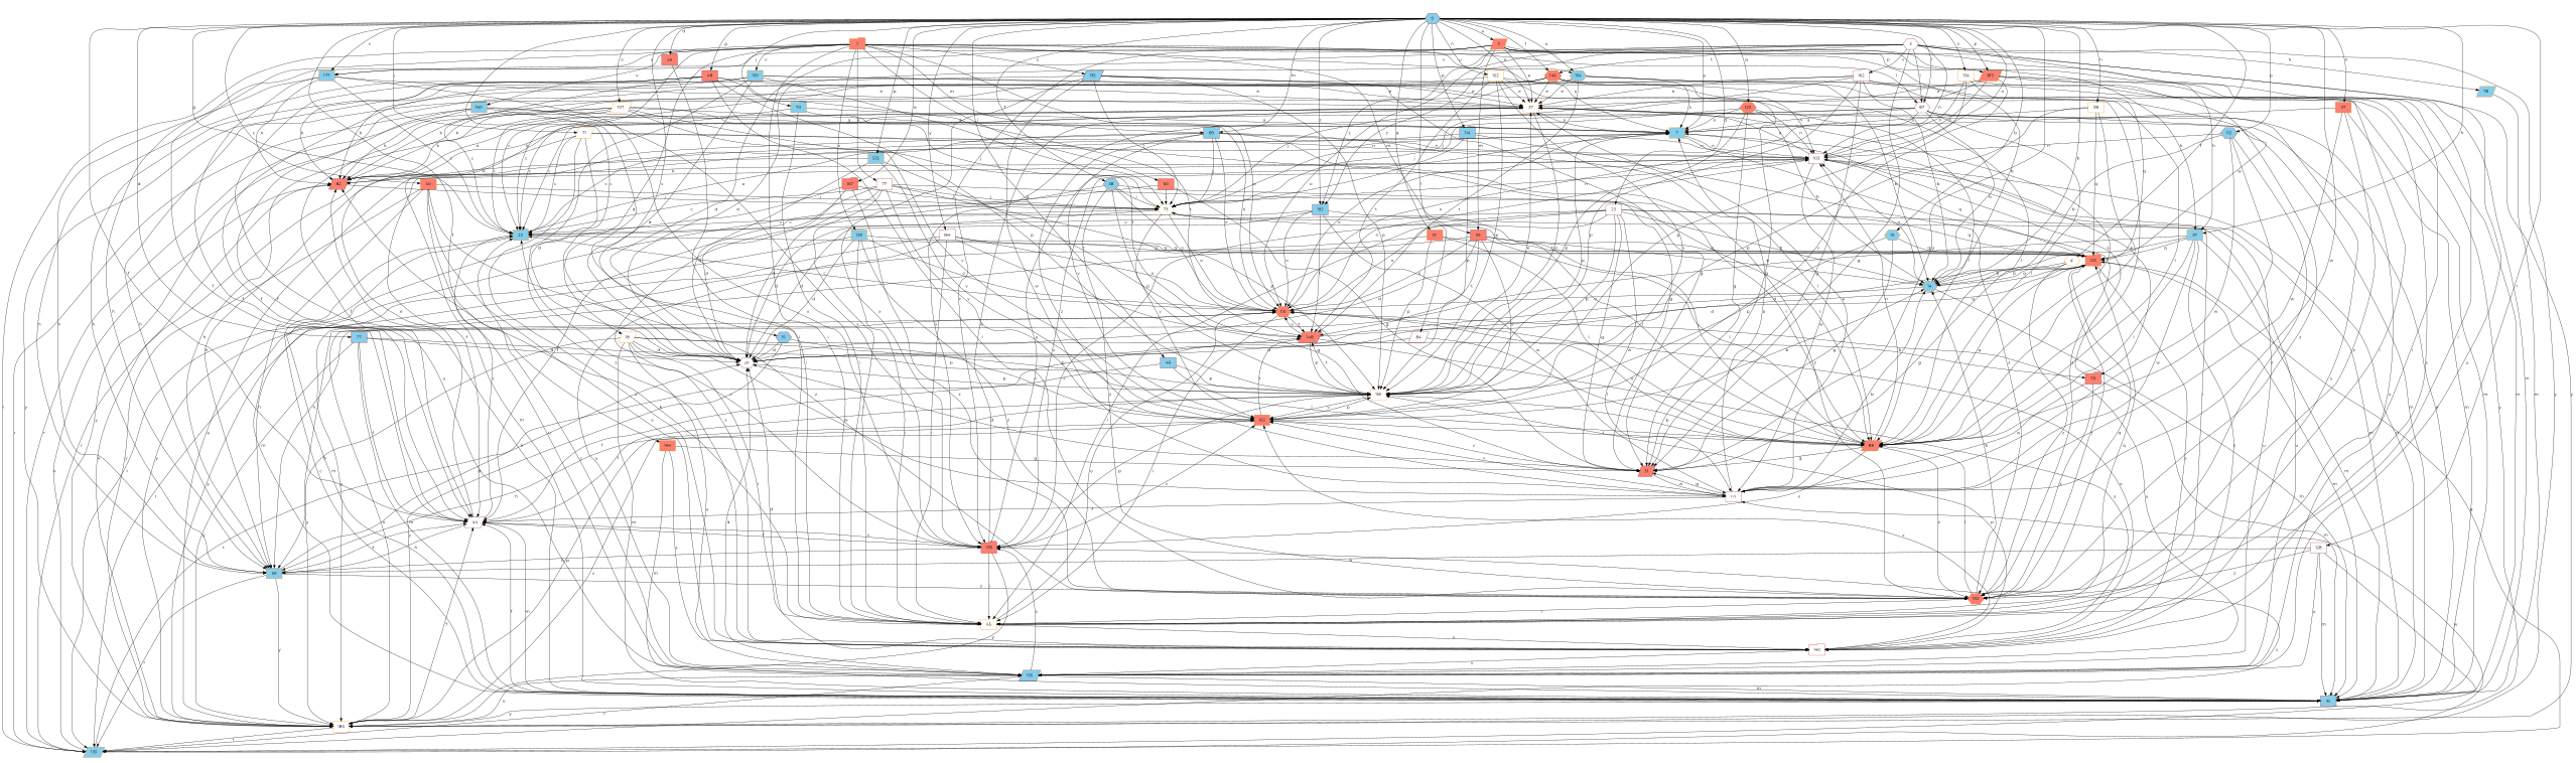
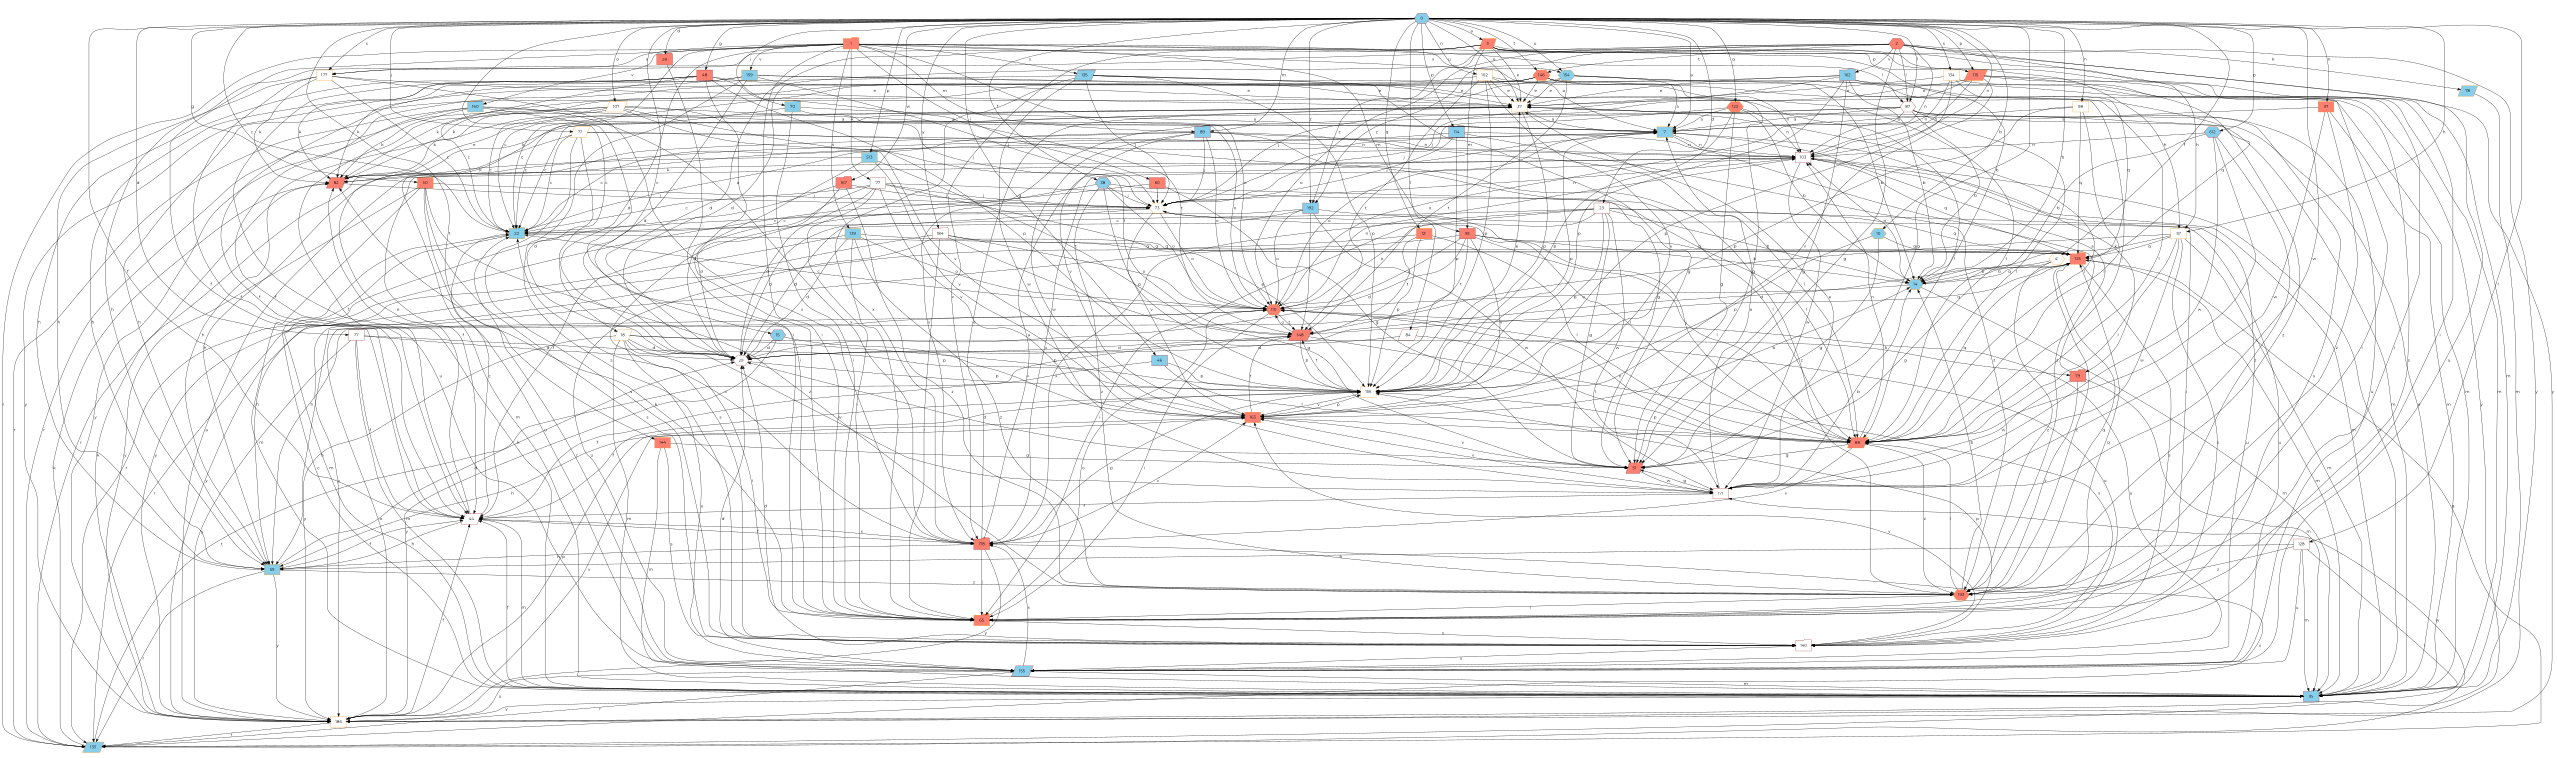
  strict digraph {
    fontname=Montserrat
    node [color=darkorange fillcolor=white fontname=Montserrat shape=box style=filled]
    edge [fontname=Montserrat]
    0 [color=brown fillcolor=skyblue shape=hexagon]
    3 [fillcolor=salmon shape=parallelogram]
    7 [fillcolor=skyblue]
    10 [fillcolor=skyblue shape=hexagon]
    14 [fillcolor=skyblue shape=hexagon]
    15 [color=brown fillcolor=skyblue shape=hexagon]
    18 [shape=parallelogram]
    22 [fillcolor=skyblue shape=folder]
    23 [color=brown]
-   27 [color=brown fillcolor=skyblue]
+   27 [color=brown]
    28 [color=brown fillcolor=salmon shape=folder]
    37
    38 [color=brown fillcolor=skyblue shape=hexagon]
    41 [shape=hexagon]
    44 [color=brown shape=parallelogram]
    46 [color=brown fillcolor=skyblue]
    48 [color=brown fillcolor=salmon]
    50 [fillcolor=salmon]
    51 [color=brown fillcolor=salmon shape=parallelogram]
-   57 [fillcolor=skyblue shape=folder]
+   57 [shape=folder]
    70 [fillcolor=skyblue shape=folder]
    72 [shape=parallelogram]
    84 [color=brown shape=parallelogram]
    87 [color=brown shape=hexagon]
    89 [color=brown fillcolor=skyblue shape=folder]
    97 [fillcolor=salmon]
    98
    102
    103 [color=brown]
    107 [shape=parallelogram]
-   112 [color=brown fillcolor=skyblue shape=hexagon]
+   112 [color=brown fillcolor=skyblue shape=hexagon label=612]
    n32 [fillcolor=skyblue label=513 shape=folder]
    114 [color=brown fillcolor=skyblue shape=folder]
-   115 [fillcolor=salmon shape=parallelogram label=815]
+   115 [fillcolor=salmon shape=parallelogram]
    121 [fillcolor=salmon]
    123 [fillcolor=salmon shape=hexagon]
    128 [color=brown]
    134
    144 [fillcolor=salmon]
    146 [fillcolor=salmon shape=hexagon]
    154 [fillcolor=skyblue shape=hexagon]
    167 [color=brown fillcolor=salmon shape=folder]
    171 [color=brown]
-   177 [fillcolor=skyblue]
+   177
    184 [color=brown shape=folder]
    192 [color=brown fillcolor=skyblue shape=folder]
    29 [color=brown shape=hexagon]
-   65 [shape=folder]
+   65 [fillcolor=salmon shape=folder]
    93 [color=brown fillcolor=salmon]
    186
    59 [fillcolor=skyblue]
    95 [color=brown fillcolor=skyblue shape=folder]
    178 [color=brown fillcolor=salmon shape=folder]
    110 [fillcolor=salmon shape=hexagon]
    79 [color=brown fillcolor=salmon shape=folder]
    118 [shape=folder]
    193 [fillcolor=salmon shape=hexagon]
    125 [fillcolor=salmon shape=folder]
    163 [fillcolor=salmon]
    155 [color=brown fillcolor=skyblue shape=parallelogram]
    88 [fillcolor=salmon shape=parallelogram]
    73 [shape=hexagon]
    140 [color=brown shape=folder]
    n64 [color=brown fillcolor=salmon label=82 shape=parallelogram]
    148 [color=brown fillcolor=salmon shape=parallelogram]
    133 [fillcolor=skyblue shape=parallelogram]
    1 [fillcolor=salmon shape=folder]
    60 [color=brown fillcolor=salmon]
    77 [color=brown]
    135 [color=brown fillcolor=skyblue shape=parallelogram]
    139 [fillcolor=skyblue]
    159 [fillcolor=skyblue]
    160 [fillcolor=skyblue shape=folder]
-   2 [color=brown shape=hexagon]
+   2 [color=brown fillcolor=salmon shape=hexagon]
    78 [fillcolor=skyblue shape=parallelogram]
-   162 [color=brown shape=folder]
+   162 [color=brown fillcolor=skyblue shape=folder]
    0 -> 3 [label=a]
    0 -> 7 [label=a]
    0 -> 10 [label=b]
    0 -> 14 [label=b]
    0 -> 15 [label=c]
    0 -> 18 [label=c]
    0 -> 22 [label=c]
    0 -> 23 [label=d]
    0 -> 27 [label=d]
    0 -> 28 [label=d]
    0 -> 37 [label=e]
    0 -> 38 [label=f]
    0 -> 41 [label=f]
    0 -> 44 [label=f]
    0 -> 46 [label=g]
    0 -> 48 [label=g]
    0 -> 50 [label=g]
    0 -> 51 [label=g]
    0 -> 57 [label=h]
    0 -> 70 [label=j]
    0 -> 72 [label=j]
    0 -> 84 [label=l]
    0 -> 87 [label=l]
    0 -> 89 [label=m]
    0 -> 97 [label=n]
    0 -> 98 [label=n]
    0 -> 102 [label=n]
    0 -> 103 [label=n]
    0 -> 107 [label=o]
    0 -> 112 [label=p]
    0 -> n32 [label=p]
    0 -> 114 [label=p]
    0 -> 115 [label=p]
    0 -> 121 [label=q]
    0 -> 123 [label=q]
    0 -> 128 [label=r]
    0 -> 134 [label=s]
    0 -> 144 [label=t]
    0 -> 146 [label=t]
    0 -> 154 [label=u]
    0 -> 167 [label=w]
    0 -> 171 [label=w]
    0 -> 177 [label=x]
    0 -> 184 [label=y]
    0 -> 192 [label=z]
    3 -> 37 [label=e]
    3 -> 57 [label=h]
    3 -> 115 [label=p]
    3 -> 192 [label=z]
    3 -> 29 [label=d]
    3 -> 65 [label=i]
    3 -> 93 [label=m]
    3 -> 186 [label=y]
    3 -> 59 [label=h]
    3 -> 95 [label=m]
    3 -> 178 [label=x]
    7 -> 103 [label=n]
    7 -> 110 [label=o]
    7 -> 79 [label=k]
    7 -> 118 [label=p]
    7 -> 193 [label=z]
    10 -> 51 [label=g]
    10 -> 118 [label=p]
    10 -> 125 [label=q]
    14 -> 103 [label=n]
    14 -> 95 [label=m]
    14 -> 110 [label=o]
    14 -> 125 [label=q]
    15 -> 29 [label=d]
    15 -> 186 [label=y]
    15 -> 163 [label=v]
    18 -> 171 [label=w]
    18 -> 29 [label=d]
    18 -> 65 [label=i]
    18 -> 59 [label=h]
    18 -> 95 [label=m]
    18 -> 79 [label=k]
    18 -> 118 [label=p]
    18 -> 155 [label=u]
    22 -> 7 [label=a]
    22 -> 95 [label=m]
    22 -> 125 [label=q]
    23 -> 14 [label=b]
    23 -> 22 [label=c]
    23 -> 51 [label=g]
    23 -> 171 [label=w]
    23 -> 65 [label=i]
    23 -> 178 [label=x]
    23 -> 110 [label=o]
    23 -> 118 [label=p]
    23 -> 125 [label=q]
    23 -> 155 [label=u]
    27 -> 44 [label=f]
    27 -> 29 [label=d]
    27 -> 186 [label=y]
    27 -> 95 [label=m]
    27 -> 118 [label=p]
    28 -> 65 [label=i]
    37 -> 7 [label=a]
    37 -> 22 [label=c]
    37 -> 59 [label=h]
    37 -> 95 [label=m]
    37 -> 118 [label=p]
    37 -> 88 [label=l]
    38 -> 110 [label=o]
    38 -> 118 [label=p]
    38 -> 193 [label=z]
    38 -> 88 [label=l]
    38 -> 73 [label=j]
    38 -> 140 [label=s]
    41 -> 14 [label=b]
    41 -> 51 [label=g]
    41 -> 193 [label=z]
    44 -> 22 [label=c]
    44 -> 37 [label=e]
    44 -> 59 [label=h]
    44 -> 95 [label=m]
    44 -> 178 [label=x]
    46 -> 44 [label=f]
    46 -> 118 [label=p]
    46 -> 88 [label=l]
    48 -> 22 [label=c]
    48 -> 37 [label=e]
-   48 -> 193 [label=i]
+   48 -> 65 [label=i]
    48 -> 59 [label=h]
    48 -> 118 [label=p]
    48 -> 155 [label=u]
    48 -> n64 [label=k]
    48 -> 148 [label=t]
    50 -> 186 [label=y]
    50 -> 95 [label=m]
    50 -> 193 [label=z]
    50 -> 155 [label=u]
    50 -> 73 [label=j]
    50 -> 140 [label=s]
    51 -> 171 [label=w]
    51 -> 29 [label=d]
    51 -> 163 [label=v]
    57 -> 171 [label=w]
    57 -> 29 [label=d]
    57 -> 59 [label=h]
    57 -> 95 [label=m]
    57 -> 125 [label=q]
    57 -> 88 [label=l]
    57 -> 140 [label=s]
    70 -> 7 [label=a]
    70 -> 22 [label=c]
    70 -> 65 [label=i]
    70 -> 73 [label=j]
    72 -> 22 [label=c]
    72 -> 51 [label=g]
    72 -> 103 [label=n]
    72 -> 29 [label=d]
    72 -> 140 [label=s]
    72 -> 133 [label=r]
    84 -> 29 [label=d]
    84 -> 88 [label=l]
    87 -> 7 [label=a]
    87 -> 14 [label=b]
    87 -> 178 [label=x]
    87 -> 110 [label=o]
    87 -> 155 [label=u]
    87 -> 88 [label=l]
    87 -> 140 [label=s]
    87 -> n64 [label=k]
    89 -> 22 [label=c]
    89 -> 103 [label=n]
-   89 -> 171 [label=z]
+   89 -> 171 [label=w]
    89 -> 95 [label=m]
    89 -> 110 [label=o]
    89 -> 193 [label=z]
    89 -> 163 [label=v]
    89 -> 88 [label=l]
    89 -> 73 [label=j]
    97 -> 7 [label=a]
    97 -> 171 [label=w]
    97 -> 95 [label=m]
    97 -> 193 [label=z]
    98 -> 7 [label=a]
    98 -> 118 [label=p]
    98 -> 125 [label=q]
    98 -> 88 [label=l]
    102 -> 37 [label=e]
    102 -> 44 [label=f]
    102 -> 51 [label=g]
    102 -> 118 [label=p]
    102 -> 163 [label=v]
    102 -> 88 [label=l]
    102 -> 148 [label=t]
    103 -> 44 [label=f]
    103 -> 171 [label=w]
    103 -> 65 [label=i]
    103 -> 95 [label=m]
    103 -> 178 [label=x]
    103 -> 125 [label=q]
    103 -> n64 [label=k]
    107 -> 7 [label=a]
    107 -> 22 [label=c]
    107 -> 44 [label=f]
    107 -> 110 [label=o]
    107 -> 163 [label=v]
    107 -> n64 [label=k]
    107 -> 148 [label=t]
    107 -> 133 [label=r]
    112 -> 14 [label=b]
    112 -> 103 [label=n]
    112 -> 171 [label=w]
    112 -> 193 [label=z]
    112 -> 88 [label=l]
    n32 -> 29 [label=d]
    n32 -> 163 [label=v]
    n32 -> n64 [label=k]
    n32 -> 148 [label=t]
    114 -> 103 [label=n]
    114 -> 59 [label=h]
    114 -> 118 [label=p]
    114 -> 193 [label=z]
    114 -> 73 [label=j]
    115 -> 37 [label=e]
    115 -> 103 [label=n]
    115 -> 65 [label=i]
    115 -> 95 [label=m]
    115 -> 125 [label=q]
    115 -> 163 [label=v]
    115 -> 73 [label=j]
    121 -> 186 [label=y]
    121 -> 118 [label=p]
    121 -> 88 [label=l]
-   121 -> 125 [label=t]
+   121 -> 148 [label=t]
    123 -> 7 [label=a]
    123 -> 14 [label=b]
    123 -> 51 [label=g]
    123 -> 103 [label=n]
    123 -> 118 [label=p]
    123 -> 73 [label=j]
    128 -> 59 [label=h]
    128 -> 95 [label=m]
    128 -> 193 [label=z]
    128 -> 155 [label=u]
    128 -> 133 [label=r]
-   103 -> 37 [label=e]
+   134 -> 37 [label=e]
    134 -> 103 [label=n]
    134 -> 186 [label=y]
    134 -> 118 [label=p]
    134 -> 125 [label=q]
    144 -> 51 [label=g]
    144 -> 95 [label=m]
    144 -> 140 [label=s]
    146 -> 14 [label=b]
    146 -> 22 [label=c]
    146 -> 37 [label=e]
    146 -> 44 [label=f]
    146 -> 103 [label=n]
    146 -> 88 [label=l]
    146 -> n64 [label=k]
    154 -> 7 [label=a]
    154 -> 37 [label=e]
    154 -> 95 [label=m]
    154 -> 193 [label=z]
    154 -> n64 [label=k]
    154 -> 148 [label=t]
    167 -> 29 [label=d]
    167 -> 193 [label=z]
    167 -> 73 [label=j]
    167 -> 133 [label=r]
    171 -> 7 [label=a]
    171 -> 14 [label=b]
    171 -> 37 [label=e]
    171 -> 44 [label=f]
    171 -> 51 [label=g]
    171 -> 163 [label=v]
    177 -> 22 [label=c]
    177 -> 37 [label=e]
    177 -> 44 [label=f]
    177 -> 59 [label=h]
    177 -> 178 [label=x]
    177 -> n64 [label=k]
    184 -> 51 [label=g]
    184 -> 65 [label=i]
    184 -> 110 [label=o]
    184 -> 125 [label=q]
    184 -> 155 [label=u]
    184 -> 133 [label=r]
    192 -> 22 [label=c]
    192 -> 171 [label=w]
    192 -> 29 [label=d]
    192 -> 110 [label=o]
    192 -> 155 [label=u]
    192 -> 148 [label=t]
    29 -> 118 [label=p]
    65 -> 110 [label=o]
    65 -> 125 [label=q]
    65 -> 140 [label=s]
    65 -> n64 [label=k]
    93 -> 14 [label=b]
    93 -> 29 [label=d]
    93 -> 186 [label=y]
    93 -> 110 [label=o]
    93 -> 125 [label=q]
    93 -> 163 [label=v]
    93 -> 88 [label=l]
    93 -> 148 [label=t]
    186 -> 7 [label=a]
    186 -> 44 [label=f]
    186 -> 110 [label=o]
    186 -> 118 [label=p]
    186 -> 163 [label=v]
    186 -> 155 [label=u]
    186 -> n64 [label=k]
    186 -> 133 [label=r]
    59 -> 44 [label=f]
    59 -> 29 [label=d]
    59 -> 186 [label=y]
    59 -> 193 [label=z]
    59 -> 133 [label=r]
    95 -> 22 [label=c]
    95 -> 37 [label=e]
    95 -> 44 [label=f]
    95 -> 103 [label=n]
    95 -> 186 [label=y]
    95 -> n64 [label=k]
    178 -> 7 [label=a]
    178 -> 22 [label=c]
    178 -> 37 [label=e]
    178 -> 44 [label=f]
    178 -> 65 [label=i]
    178 -> 186 [label=y]
    178 -> 59 [label=h]
    178 -> 118 [label=p]
    178 -> 163 [label=v]
    110 -> 22 [label=c]
    110 -> 103 [label=n]
    110 -> 65 [label=i]
    110 -> 186 [label=y]
    110 -> 155 [label=u]
    110 -> 148 [label=t]
    79 -> 7 [label=a]
    79 -> 171 [label=w]
    79 -> 95 [label=m]
    79 -> 193 [label=z]
    118 -> 37 [label=e]
    118 -> 44 [label=f]
    118 -> 163 [label=v]
    118 -> 148 [label=t]
    193 -> 14 [label=b]
    193 -> 65 [label=i]
    193 -> 125 [label=q]
    193 -> 88 [label=l]
    125 -> 14 [label=b]
-   125 -> 29 [label=d]
+   148 -> 29 [label=d]
    125 -> 95 [label=m]
    125 -> 193 [label=z]
    125 -> 140 [label=s]
    163 -> 14 [label=b]
    163 -> 59 [label=h]
    163 -> 118 [label=p]
    163 -> 88 [label=l]
    163 -> 148 [label=t]
    155 -> 22 [label=c]
    155 -> 29 [label=d]
    155 -> 95 [label=m]
    155 -> 178 [label=x]
    155 -> 133 [label=r]
    88 -> 51 [label=g]
    88 -> 103 [label=n]
    88 -> 178 [label=x]
    88 -> 110 [label=o]
    88 -> 118 [label=p]
    88 -> 193 [label=z]
    88 -> 125 [label=q]
    88 -> 73 [label=j]
    73 -> 22 [label=c]
    73 -> 103 [label=n]
    73 -> 29 [label=d]
    73 -> 110 [label=o]
    73 -> 163 [label=v]
    73 -> 88 [label=l]
    140 -> 29 [label=d]
    140 -> 110 [label=o]
    140 -> 118 [label=p]
    140 -> 163 [label=v]
    140 -> 155 [label=u]
    n64 -> 37 [label=e]
    n64 -> 73 [label=j]
    148 -> 110 [label=o]
    148 -> 118 [label=p]
    148 -> 125 [label=q]
    148 -> 140 [label=s]
    133 -> 171 [label=w]
    133 -> 178 [label=x]
    133 -> 125 [label=q]
    133 -> n64 [label=k]
    133 -> 148 [label=t]
    1 -> 7 [label=a]
    1 -> 14 [label=b]
    1 -> 22 [label=c]
    1 -> 44 [label=f]
    1 -> 87 [label=l]
    1 -> 89 [label=m]
    1 -> 154 [label=u]
    1 -> 177 [label=x]
    1 -> 29 [label=d]
    1 -> 65 [label=i]
    1 -> 93 [label=m]
    1 -> 110 [label=o]
    1 -> 133 [label=r]
    1 -> 60 [label=i]
    1 -> 77 [label=k]
    1 -> 135 [label=s]
    1 -> 139 [label=s]
    1 -> 159 [label=v]
    1 -> 160 [label=v]
    60 -> 51 [label=g]
    60 -> 186 [label=y]
    60 -> 73 [label=j]
    77 -> 22 [label=c]
    77 -> 44 [label=f]
    77 -> 29 [label=d]
    77 -> 65 [label=i]
    77 -> 118 [label=p]
    77 -> 163 [label=v]
    77 -> 88 [label=l]
    77 -> 73 [label=j]
    135 -> 37 [label=e]
    135 -> 51 [label=g]
    135 -> 171 [label=w]
    135 -> 186 [label=y]
    135 -> 178 [label=x]
    135 -> 118 [label=p]
    135 -> 88 [label=l]
    135 -> 73 [label=j]
    139 -> 29 [label=d]
    139 -> 65 [label=i]
    139 -> 59 [label=h]
    139 -> 110 [label=o]
    139 -> 193 [label=z]
    139 -> 125 [label=q]
    159 -> 37 [label=e]
    159 -> 29 [label=d]
    159 -> 59 [label=h]
    159 -> 88 [label=l]
    159 -> 73 [label=j]
    159 -> 140 [label=s]
    159 -> n64 [label=k]
    160 -> 7 [label=a]
    160 -> 65 [label=i]
    160 -> 186 [label=y]
    160 -> 178 [label=x]
    160 -> n64 [label=k]
    160 -> 133 [label=r]
    2 -> 51 [label=g]
    2 -> 57 [label=h]
    2 -> 87 [label=l]
    2 -> 103 [label=n]
    2 -> 146 [label=t]
    2 -> 177 [label=x]
    2 -> 192 [label=z]
    2 -> 29 [label=d]
    2 -> 186 [label=y]
    2 -> 110 [label=o]
    2 -> 155 [label=u]
    2 -> 78 [label=k]
    2 -> 162 [label=v]
    78 -> 95 [label=m]
    162 -> 14 [label=b]
    162 -> 37 [label=e]
    162 -> 51 [label=g]
    162 -> 65 [label=i]
    162 -> 59 [label=h]
    162 -> 118 [label=p]
    162 -> 73 [label=j]
    162 -> 140 [label=s]
  }
